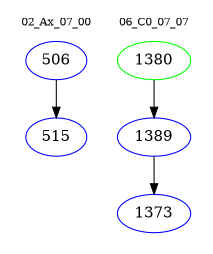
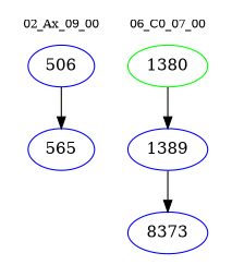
  digraph {
    node [color=blue]
    edge [color=black]
    n1 [label=506]
-   n2 [label=515]
+   n2 [label=565]
    n3 [color=green label=1380]
    n4 [label=1389]
-   n5 [label=1373]
+   n5 [label=8373]
    subgraph cluster_1 {
      color=white
      fontsize=10
-     label="02_Ax_07_00"
+     label="02_Ax_09_00"
      n1
      n2
    }
    subgraph cluster_2 {
      color=white
      fontsize=10
-     label="06_C0_07_07"
+     label="06_C0_07_00"
      n3
      n4
      n5
    }
    n1 -> n2
    n3 -> n4
    n4 -> n5
  }
